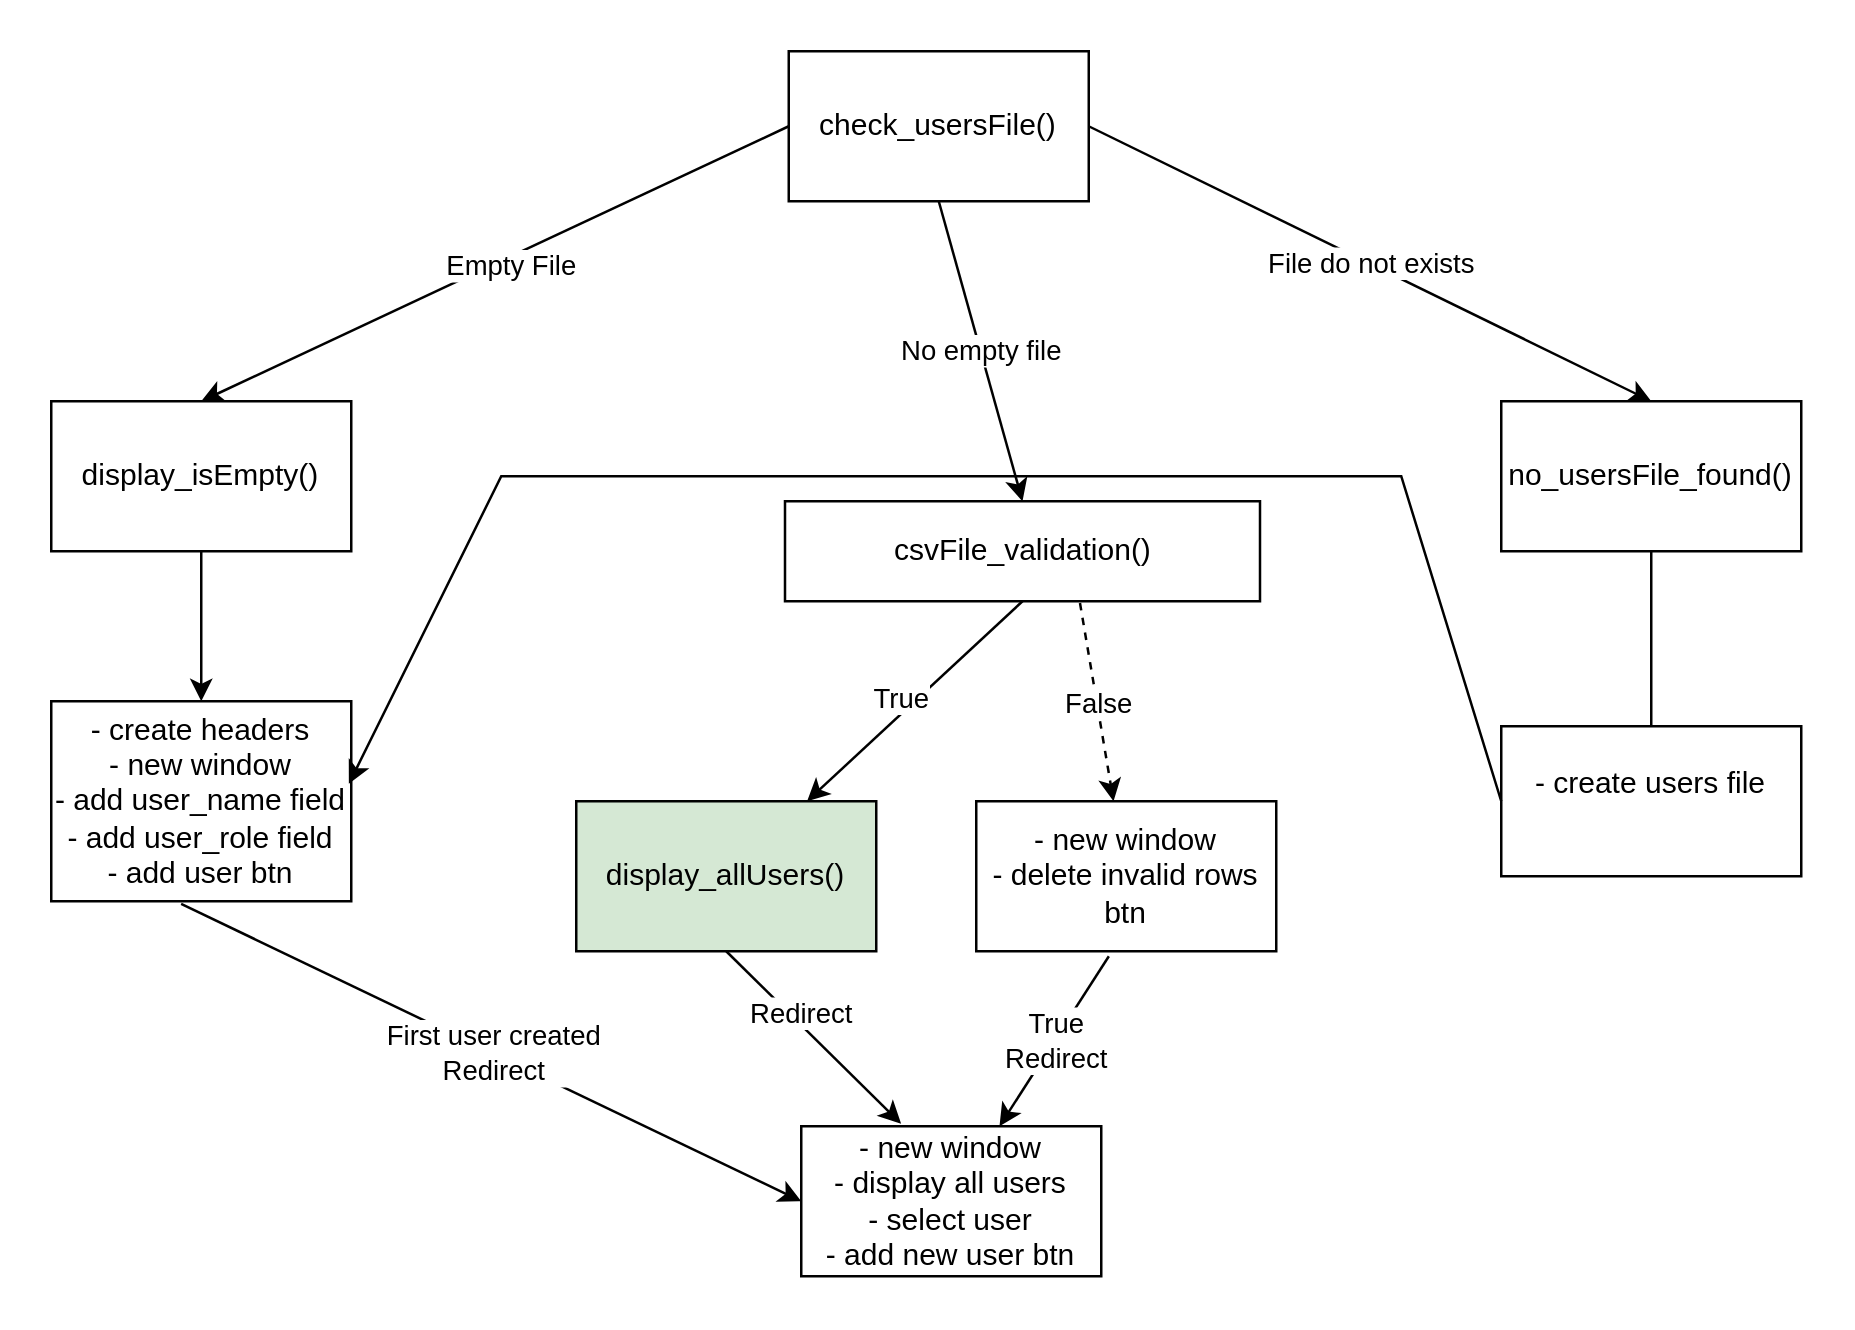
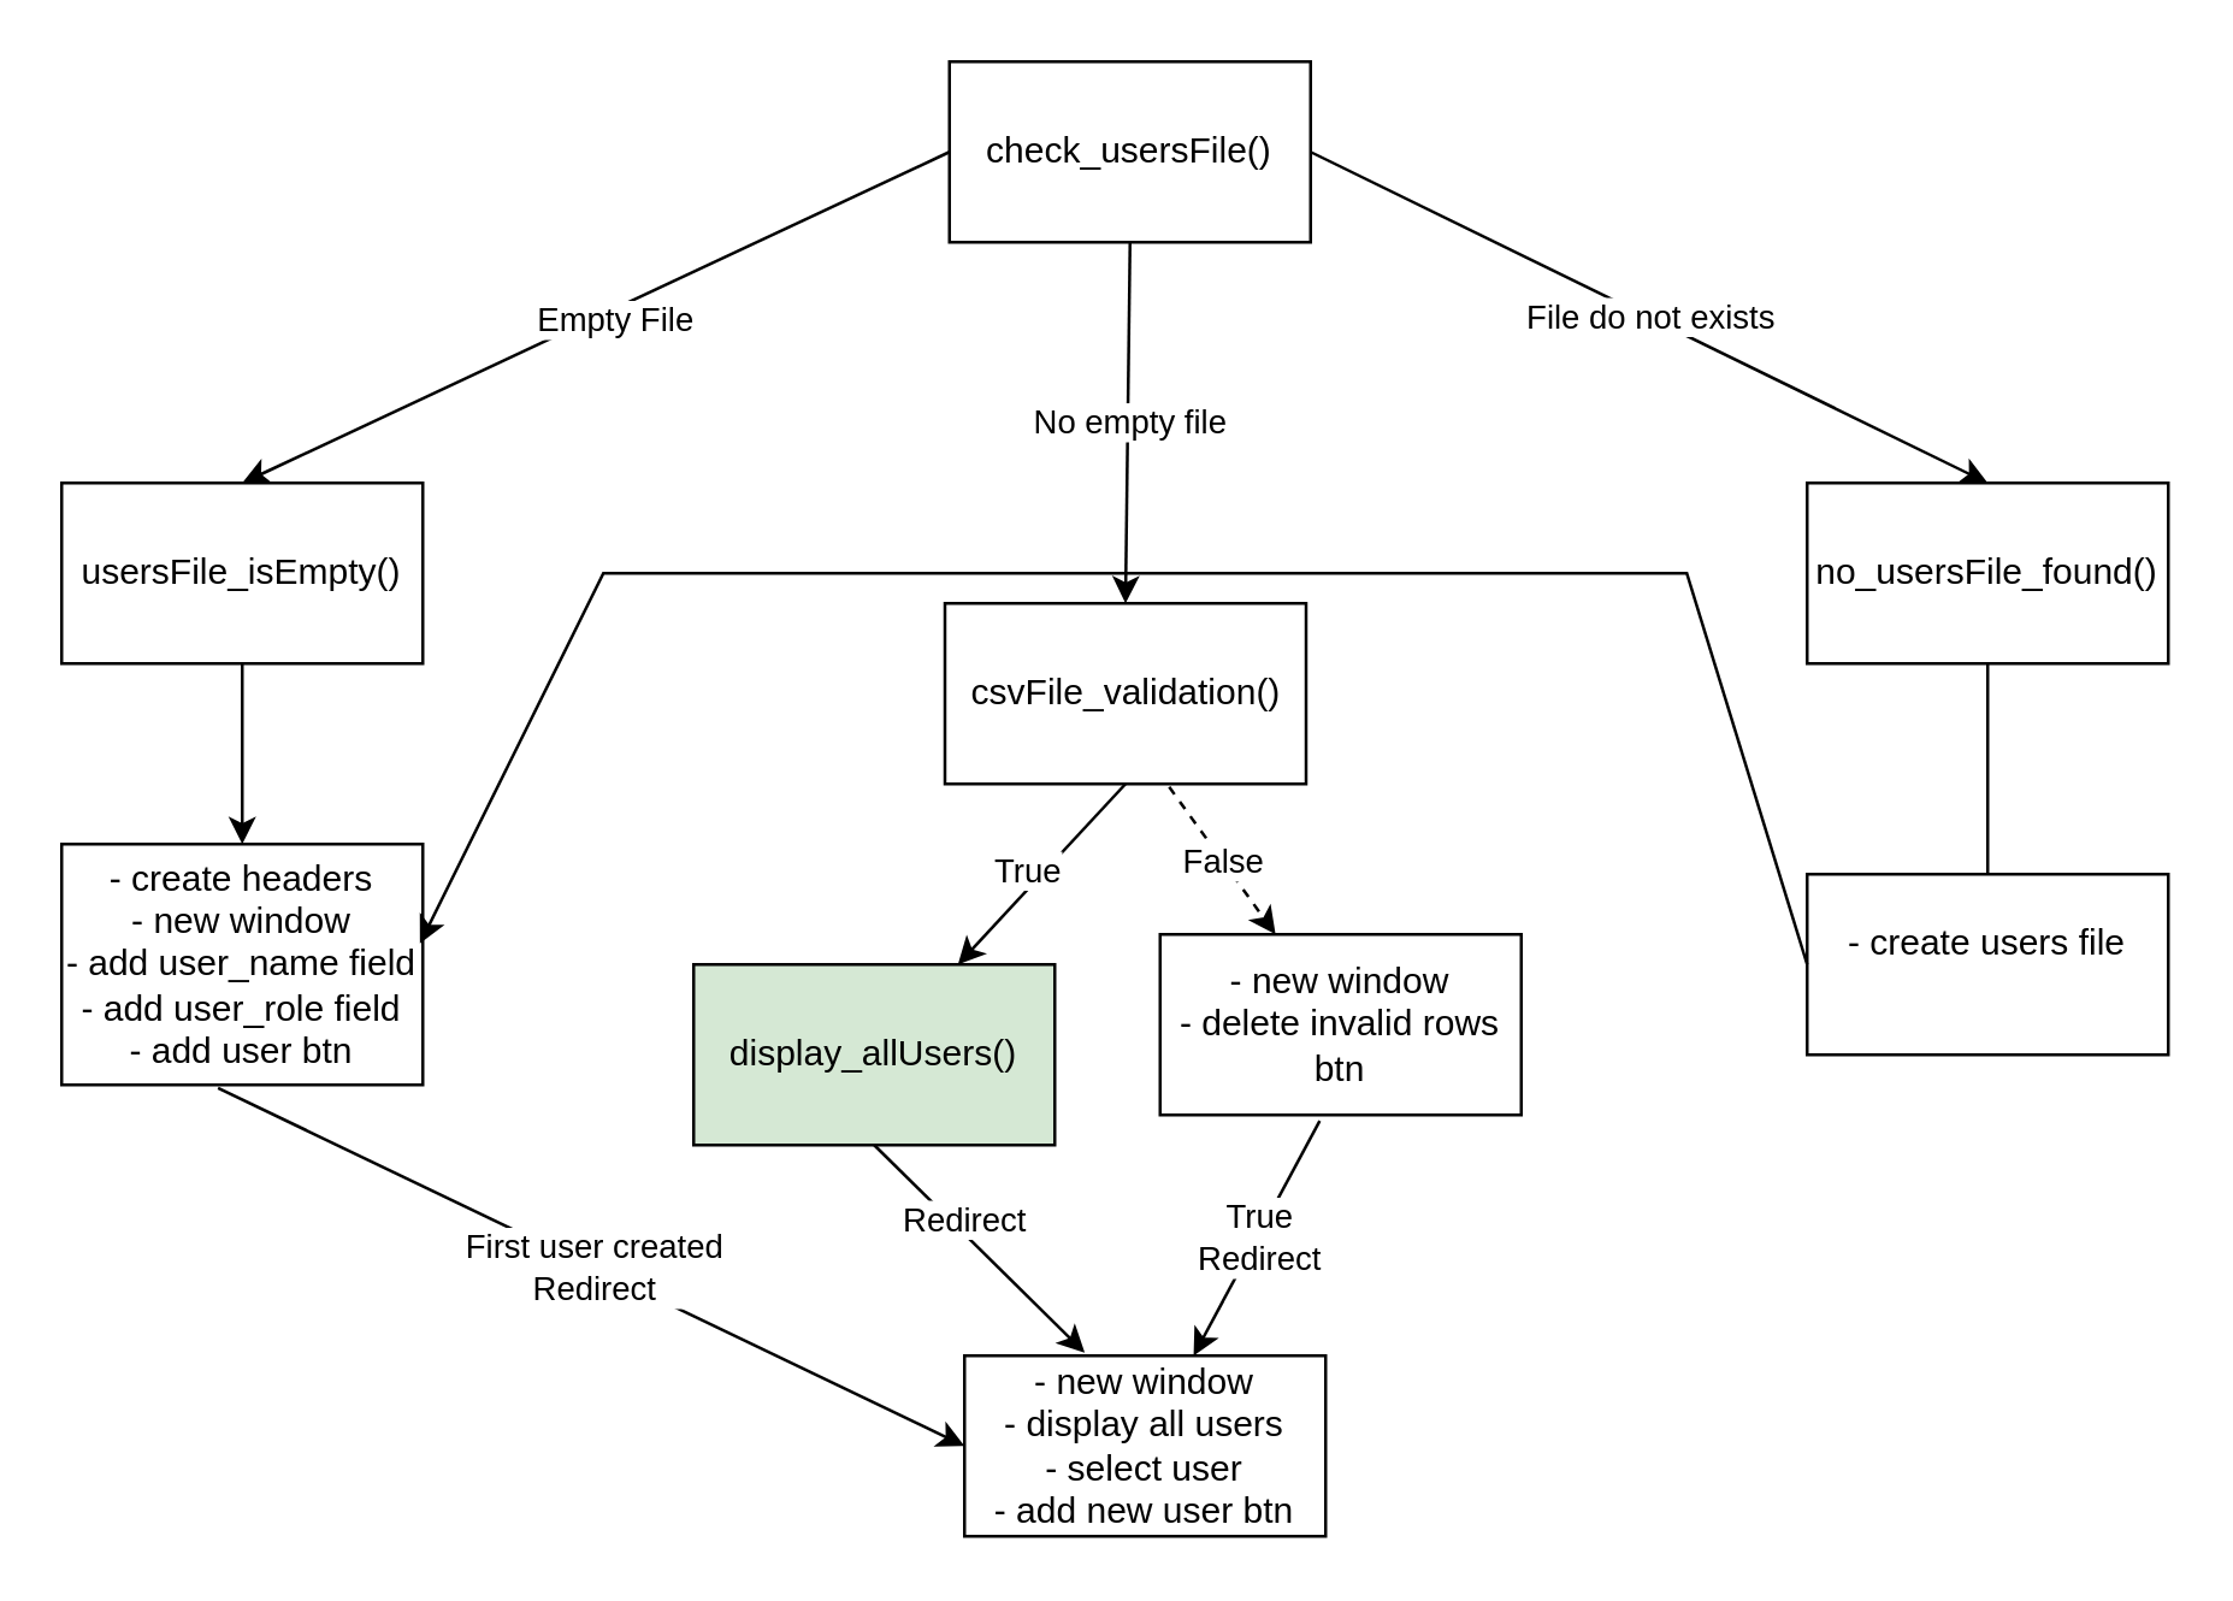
  <mxCell id="0" />
  <mxCell id="1" parent="0" />
  <mxCell id="2" value="check_usersFile()" style="rounded=0;whiteSpace=wrap;html=1;" vertex="1" parent="1"><mxGeometry x="315" width="120" height="60" as="geometry" y="20" /></mxCell>
- <mxCell id="3" value="display_isEmpty()" style="rounded=0;whiteSpace=wrap;html=1;" vertex="1" parent="1"><mxGeometry x="20" y="160" width="120" height="60" as="geometry" /></mxCell>
- <mxCell id="4" value="csvFile_validation()" style="rounded=0;whiteSpace=wrap;html=1;" vertex="1" parent="1"><mxGeometry x="313.5" y="200" width="190" height="40" as="geometry" /></mxCell>
+ <mxCell id="3" value="usersFile_isEmpty()" style="rounded=0;whiteSpace=wrap;html=1;" vertex="1" parent="1"><mxGeometry x="20" y="160" width="120" height="60" as="geometry" /></mxCell>
+ <mxCell id="4" value="csvFile_validation()" style="rounded=0;whiteSpace=wrap;html=1;" vertex="1" parent="1"><mxGeometry x="313.5" y="200" width="120" height="60" as="geometry" /></mxCell>
  <mxCell id="5" value="no_usersFile_found()" style="rounded=0;whiteSpace=wrap;html=1;" vertex="1" parent="1"><mxGeometry x="600" y="160" width="120" height="60" as="geometry" /></mxCell>
  <mxCell id="6" value="" style="endArrow=classic;html=1;rounded=0;entryX=0.5;entryY=0;entryDx=0;entryDy=0;exitX=0;exitY=0.5;exitDx=0;exitDy=0;" edge="1" parent="1" source="2" target="3"><mxGeometry relative="1" as="geometry"><mxPoint x="310" y="50" as="sourcePoint" /><mxPoint x="150" y="100" as="targetPoint" /></mxGeometry></mxCell>
  <mxCell id="7" value="Label" style="edgeLabel;resizable=0;html=1;;align=center;verticalAlign=middle;" connectable="0" vertex="1" parent="6"><mxGeometry relative="1" as="geometry" /></mxCell>
  <mxCell id="8" value="Empty File" style="edgeLabel;html=1;align=center;verticalAlign=middle;resizable=0;points=[];" vertex="1" connectable="0" parent="6"><mxGeometry x="-0.038" y="3" relative="1" as="geometry"><mxPoint as="offset" /></mxGeometry></mxCell>
  <mxCell id="9" value="" style="endArrow=classic;html=1;rounded=0;exitX=0.5;exitY=1;exitDx=0;exitDy=0;entryX=0.5;entryY=0;entryDx=0;entryDy=0;" edge="1" parent="1" source="2" target="4"><mxGeometry relative="1" as="geometry"><mxPoint x="290" y="290" as="sourcePoint" /><mxPoint x="450" y="290" as="targetPoint" /></mxGeometry></mxCell>
  <mxCell id="10" value="No empty file" style="edgeLabel;resizable=0;html=1;;align=center;verticalAlign=middle;" connectable="0" vertex="1" parent="9"><mxGeometry relative="1" as="geometry" /></mxCell>
  <mxCell id="11" value="" style="endArrow=classic;html=1;rounded=0;exitX=1;exitY=0.5;exitDx=0;exitDy=0;entryX=0.5;entryY=0;entryDx=0;entryDy=0;" edge="1" parent="1" source="2" target="5"><mxGeometry relative="1" as="geometry"><mxPoint x="290" y="290" as="sourcePoint" /><mxPoint x="450" y="290" as="targetPoint" /></mxGeometry></mxCell>
  <mxCell id="12" value="File do not exists" style="edgeLabel;resizable=0;html=1;;align=center;verticalAlign=middle;" connectable="0" vertex="1" parent="11"><mxGeometry relative="1" as="geometry" /></mxCell>
  <mxCell id="13" value="" style="endArrow=classic;html=1;rounded=0;exitX=0.5;exitY=1;exitDx=0;exitDy=0;" edge="1" parent="1" source="4" target="15"><mxGeometry relative="1" as="geometry"><mxPoint x="290" y="290" as="sourcePoint" /><mxPoint x="375" y="220" as="targetPoint" /></mxGeometry></mxCell>
  <mxCell id="14" value="True" style="edgeLabel;html=1;align=center;verticalAlign=middle;resizable=0;points=[];" vertex="1" connectable="0" parent="13"><mxGeometry x="0.05" y="-5" relative="1" as="geometry"><mxPoint as="offset" /></mxGeometry></mxCell>
  <mxCell id="15" value="display_allUsers()" style="rounded=0;whiteSpace=wrap;html=1;fillColor=#d5e8d4;" vertex="1" parent="1"><mxGeometry x="230" y="320" width="120" height="60" as="geometry" /></mxCell>
  <mxCell id="16" value="" style="endArrow=classic;html=1;rounded=0;exitX=0.621;exitY=1.017;exitDx=0;exitDy=0;exitPerimeter=0;dashed=1;" edge="1" parent="1" source="4" target="18"><mxGeometry relative="1" as="geometry"><mxPoint x="390" y="270" as="sourcePoint" /><mxPoint x="440" y="220" as="targetPoint" /></mxGeometry></mxCell>
  <mxCell id="17" value="False" style="edgeLabel;resizable=0;html=1;;align=center;verticalAlign=middle;" connectable="0" vertex="1" parent="16"><mxGeometry relative="1" as="geometry" /></mxCell>
- <mxCell id="18" value="- new window&lt;div&gt;- delete invalid rows btn&lt;/div&gt;" style="rounded=0;whiteSpace=wrap;html=1;" vertex="1" parent="1"><mxGeometry x="390" y="320" width="120" height="60" as="geometry" /></mxCell>
+ <mxCell id="18" value="- new window&lt;div&gt;- delete invalid rows btn&lt;/div&gt;" style="rounded=0;whiteSpace=wrap;html=1;" vertex="1" parent="1"><mxGeometry x="385" y="310" width="120" height="60" as="geometry" /></mxCell>
  <mxCell id="19" value="" style="endArrow=classic;html=1;rounded=0;exitX=0.5;exitY=1;exitDx=0;exitDy=0;entryX=0.333;entryY=-0.017;entryDx=0;entryDy=0;entryPerimeter=0;" edge="1" parent="1" source="15" target="23"><mxGeometry relative="1" as="geometry"><mxPoint x="260" y="350" as="sourcePoint" /><mxPoint x="340" y="320" as="targetPoint" /></mxGeometry></mxCell>
  <mxCell id="20" value="Redirect" style="edgeLabel;html=1;align=center;verticalAlign=middle;resizable=0;points=[];" vertex="1" connectable="0" parent="19"><mxGeometry x="-0.222" y="3" relative="1" as="geometry"><mxPoint as="offset" /></mxGeometry></mxCell>
  <mxCell id="21" value="" style="endArrow=classic;html=1;rounded=0;exitX=0.442;exitY=1.033;exitDx=0;exitDy=0;exitPerimeter=0;" edge="1" parent="1" source="18" target="23"><mxGeometry relative="1" as="geometry"><mxPoint x="390" y="320" as="sourcePoint" /><mxPoint x="400" y="320" as="targetPoint" /><Array as="points" /></mxGeometry></mxCell>
  <mxCell id="22" value="True&lt;div&gt;Redirect&lt;/div&gt;" style="edgeLabel;resizable=0;html=1;;align=center;verticalAlign=middle;" connectable="0" vertex="1" parent="21"><mxGeometry relative="1" as="geometry" /></mxCell>
  <mxCell id="23" value="- new window&lt;div&gt;- display all users&lt;/div&gt;&lt;div&gt;- select user&lt;/div&gt;&lt;div&gt;- add new user btn&lt;/div&gt;" style="rounded=0;whiteSpace=wrap;html=1;" vertex="1" parent="1"><mxGeometry x="320" y="450" width="120" height="60" as="geometry" /></mxCell>
  <mxCell id="24" value="" style="endArrow=classic;html=1;rounded=0;exitX=0.5;exitY=1;exitDx=0;exitDy=0;" edge="1" parent="1" source="3" target="25"><mxGeometry relative="1" as="geometry"><mxPoint x="320" y="290" as="sourcePoint" /><mxPoint x="80" y="220" as="targetPoint" /></mxGeometry></mxCell>
  <mxCell id="25" value="- create headers&lt;div&gt;- new window&lt;/div&gt;&lt;div&gt;- add user_name field&lt;/div&gt;&lt;div&gt;- add user_role field&lt;br&gt;&lt;div&gt;- add user btn&lt;/div&gt;&lt;/div&gt;" style="rounded=0;whiteSpace=wrap;html=1;" vertex="1" parent="1"><mxGeometry x="20" y="280" width="120" height="80" as="geometry" /></mxCell>
  <mxCell id="26" value="" style="endArrow=classic;html=1;rounded=0;exitX=0.433;exitY=1.013;exitDx=0;exitDy=0;exitPerimeter=0;entryX=0;entryY=0.5;entryDx=0;entryDy=0;" edge="1" parent="1" source="25" target="23"><mxGeometry relative="1" as="geometry"><mxPoint x="320" y="290" as="sourcePoint" /><mxPoint x="420" y="290" as="targetPoint" /></mxGeometry></mxCell>
  <mxCell id="27" value="First user created&lt;div&gt;Redirect&lt;/div&gt;" style="edgeLabel;resizable=0;html=1;;align=center;verticalAlign=middle;" connectable="0" vertex="1" parent="26"><mxGeometry relative="1" as="geometry" /></mxCell>
  <mxCell id="28" value="" style="endArrow=none;html=1;rounded=0;exitX=0.5;exitY=1;exitDx=0;exitDy=0;" edge="1" parent="1" source="5" target="29"><mxGeometry relative="1" as="geometry"><mxPoint x="320" y="290" as="sourcePoint" /><mxPoint x="660" y="210" as="targetPoint" /></mxGeometry></mxCell>
  <mxCell id="29" value="- create users file&lt;div&gt;&lt;br&gt;&lt;/div&gt;" style="rounded=0;whiteSpace=wrap;html=1;" vertex="1" parent="1"><mxGeometry x="600" y="290" width="120" height="60" as="geometry" /></mxCell>
  <mxCell id="30" value="" style="endArrow=classic;html=1;rounded=0;exitX=0;exitY=0.5;exitDx=0;exitDy=0;entryX=0.992;entryY=0.413;entryDx=0;entryDy=0;entryPerimeter=0;" edge="1" parent="1" source="29" target="25"><mxGeometry relative="1" as="geometry"><mxPoint x="320" y="290" as="sourcePoint" /><mxPoint x="420" y="290" as="targetPoint" /><Array as="points"><mxPoint x="560" y="190" /><mxPoint x="200" y="190" /></Array></mxGeometry></mxCell>
